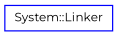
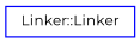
  digraph {
    rankdir=LR
    fontname=Montserrat
-   n1 [color=blue fillcolor=white fontname=Montserrat fontsize=10 height=0.2 label="System::Linker" shape=record style=filled width=0.4]
+   n1 [color=blue fillcolor=white fontname=Montserrat fontsize=10 height=0.2 label="Linker::Linker" shape=record style=filled width=0.4]
  }
